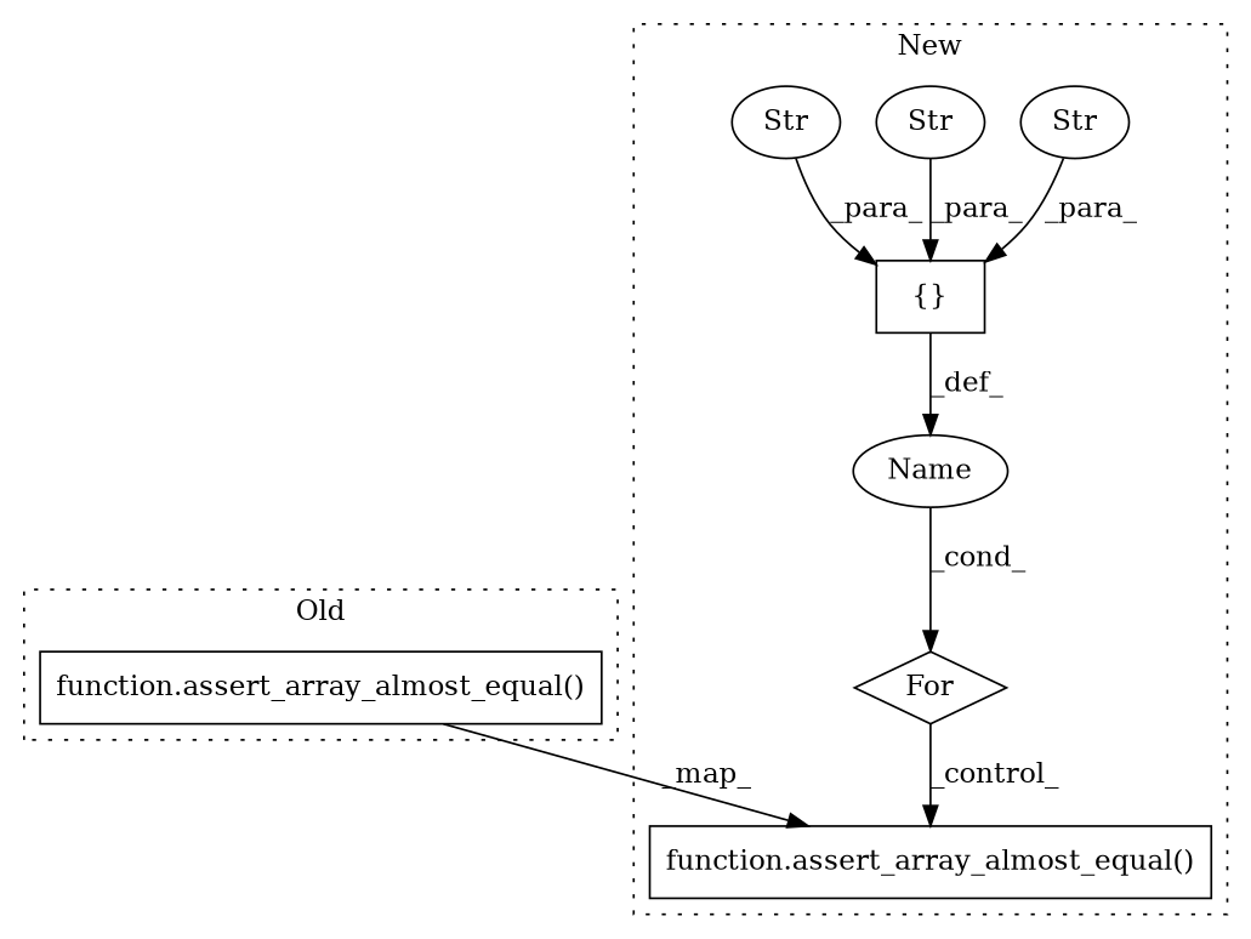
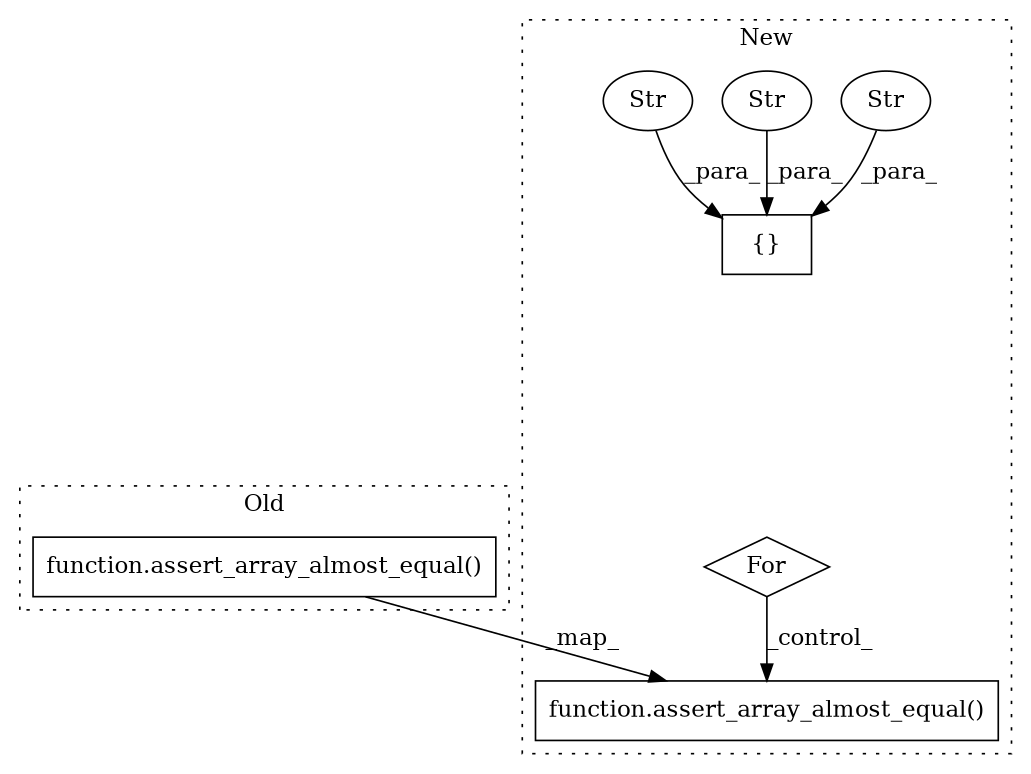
  digraph {
    node [a=66 shape=ellipse]
    n1 [a=75 l="39,1" label="function.assert_array_almost_equal()" s="5049,5184" shape=box]
    n2 [a=75 l="43,1" label="function.assert_array_almost_equal()" s="6884,6984" shape=box]
    n3 [a=59 l="1,0" label="{}" s="6838,6869" shape=box]
    n4 [l=9 label=Str s=6860]
    n5 [l=7 label=Str s=6851]
    n6 [l=10 label=Str s=6839]
-   n7 [a=87 l=4 label=Name s=6830]
    n8 [a=107 l="4,14" label=For s="6826,6870" shape=diamond]
    subgraph cluster_1 {
      label=Old
      style=dotted
      n1
    }
    subgraph cluster_2 {
      label=New
      style=dotted
      n2
      n3
      n4
      n5
      n6
-     n7
      n8
    }
    n1 -> n2 [label=_map_]
-   n3 -> n7 [label=_def_]
    n4 -> n3 [label=_para_]
    n5 -> n3 [label=_para_]
    n6 -> n3 [label=_para_]
-   n7 -> n8 [label=_cond_]
    n8 -> n2 [label=_control_]
  }
